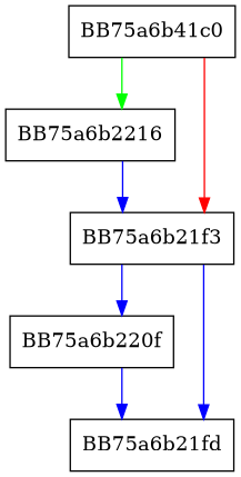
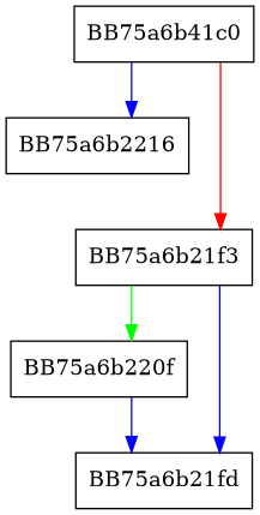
  digraph {
    splines=ortho
    node [shape=box]
    edge [color=blue]
    n1 [label=BB75a6b41c0]
    BB75a6b2216
    BB75a6b21f3
    BB75a6b220f
    BB75a6b21fd
-   n1 -> BB75a6b2216 [color=green]
+   n1 -> BB75a6b2216
    n1 -> BB75a6b21f3 [color=red]
-   BB75a6b2216 -> BB75a6b21f3
-   BB75a6b21f3 -> BB75a6b220f
+   BB75a6b21f3 -> BB75a6b220f [color=green]
    BB75a6b21f3 -> BB75a6b21fd
    BB75a6b220f -> BB75a6b21fd
  }
